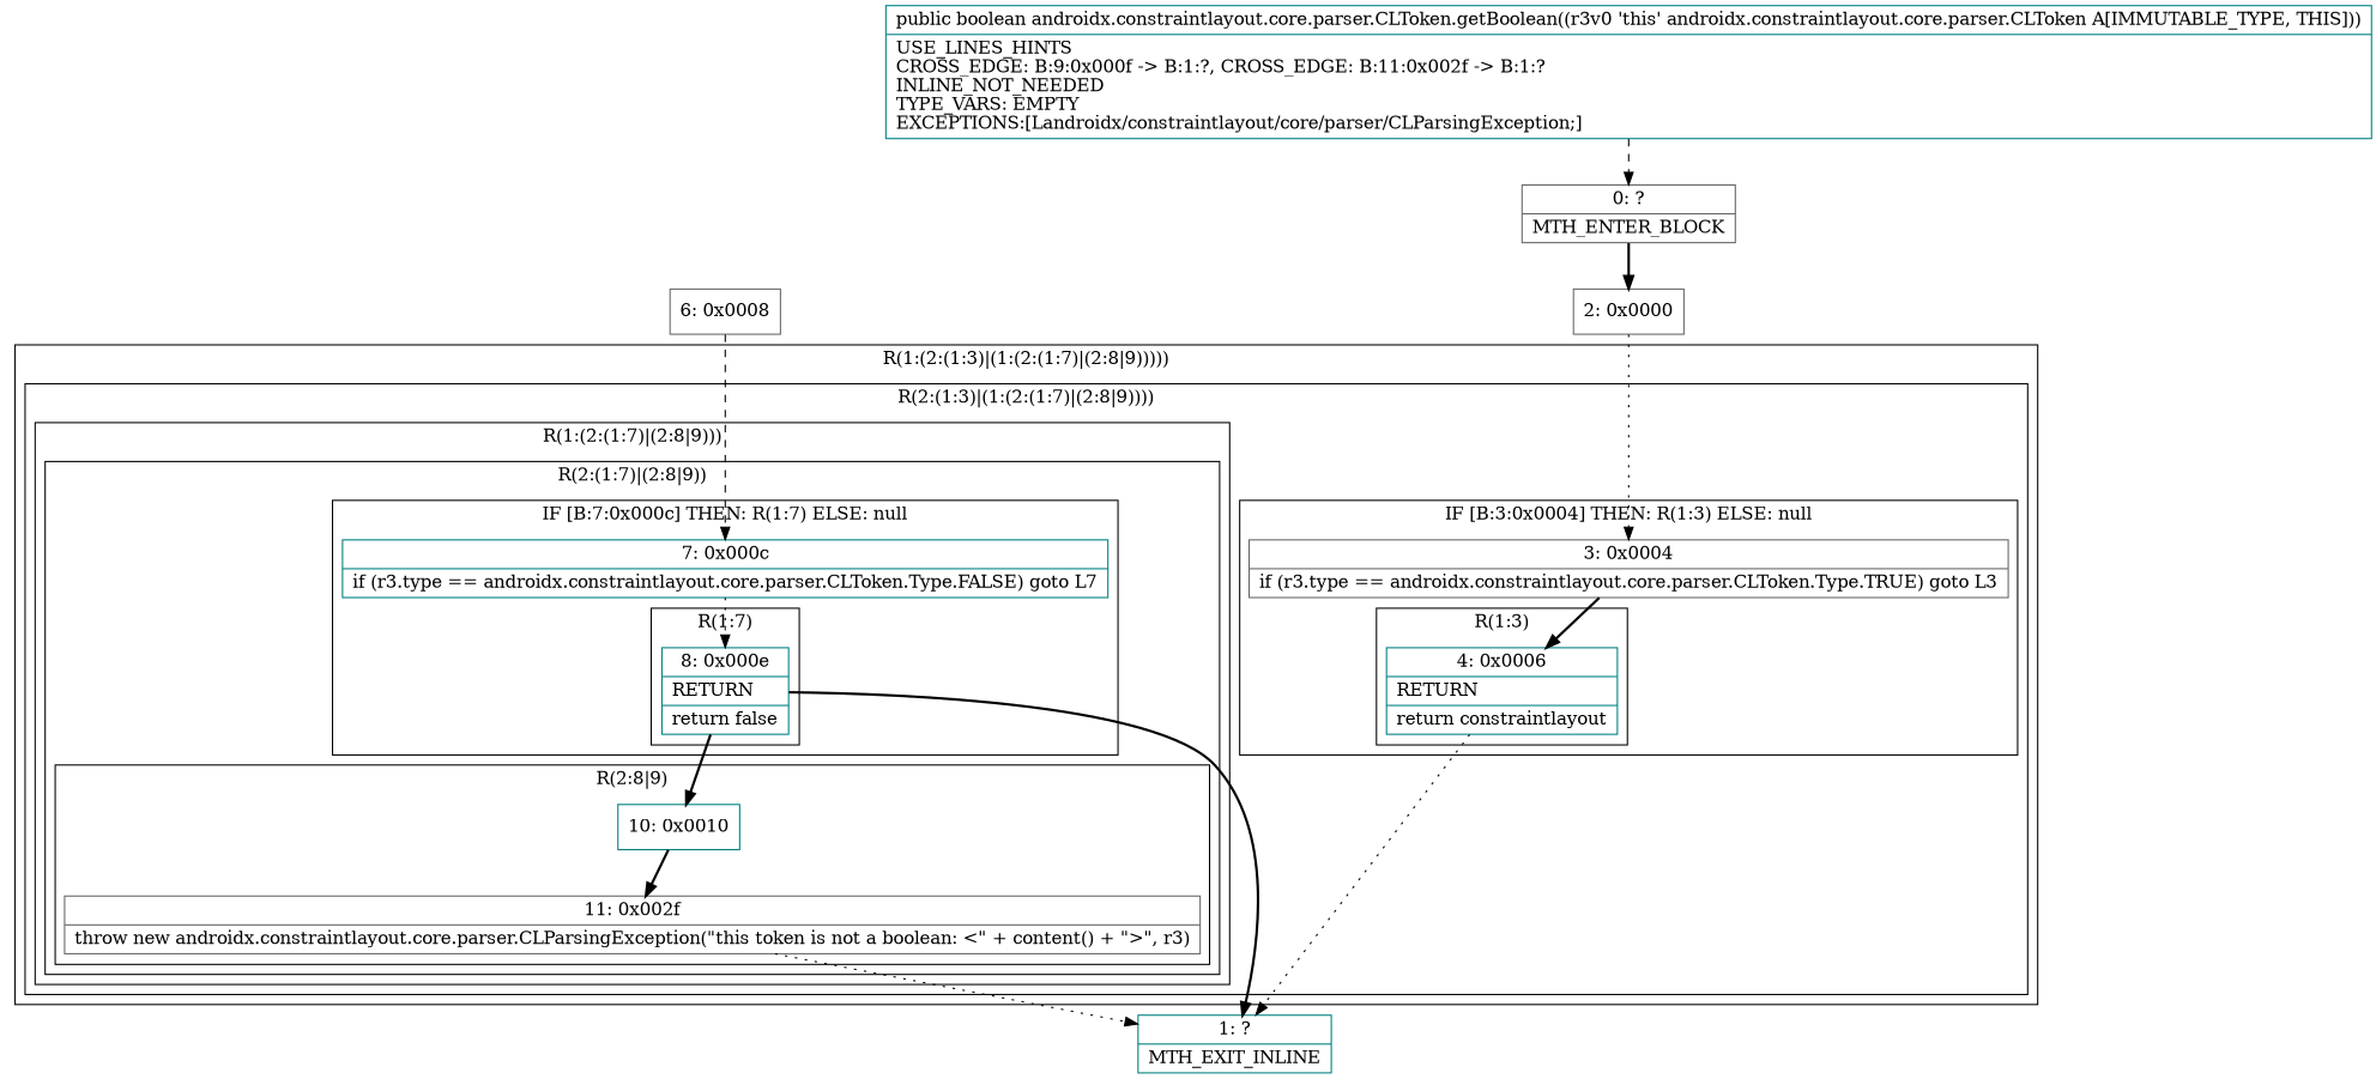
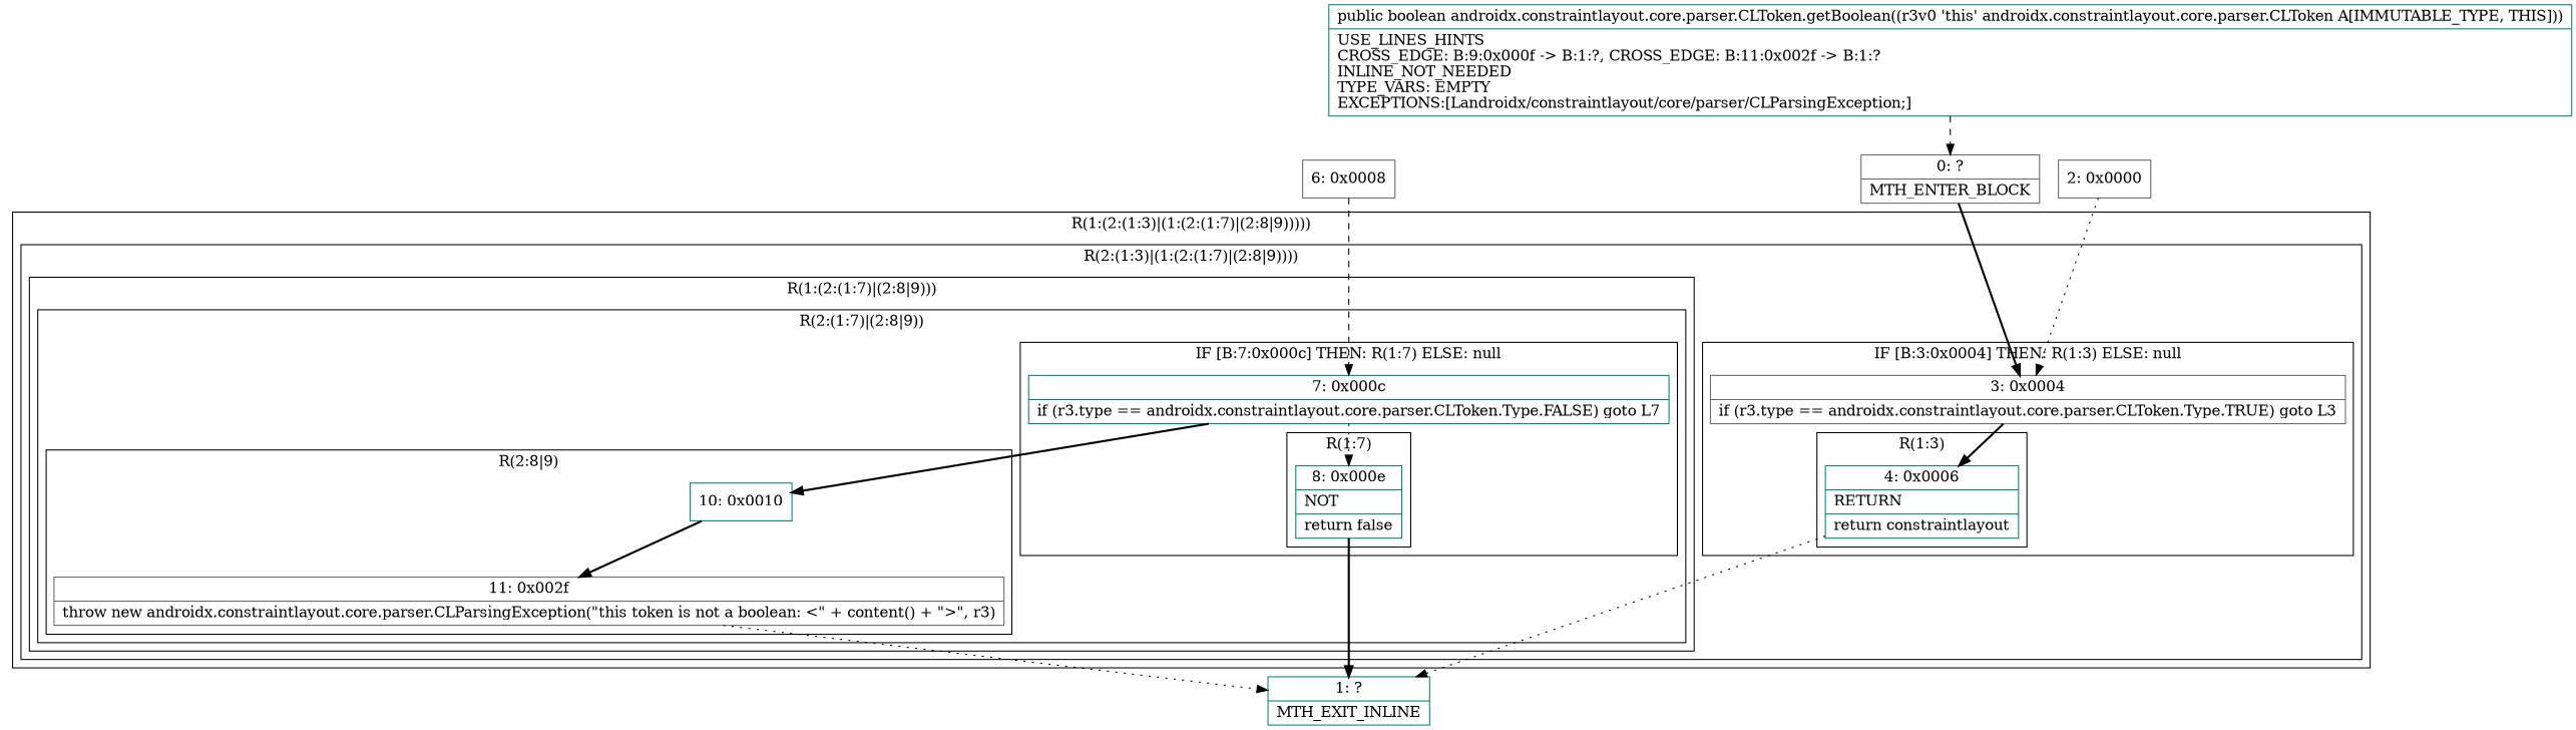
  digraph {
    node [color=teal shape=record]
    edge [style=bold]
    n1 [label="{4\:\ 0x0006|RETURN\l|return constraintlayout\l}"]
    n2 [color=gray40 label="{3\:\ 0x0004|if (r3.type == androidx.constraintlayout.core.parser.CLToken.Type.TRUE) goto L3\l}"]
-   n3 [label="{8\:\ 0x000e|RETURN\l|return false\l}"]
+   n3 [label="{8\:\ 0x000e|NOT\l|return false\l}"]
    n4 [label="{7\:\ 0x000c|if (r3.type == androidx.constraintlayout.core.parser.CLToken.Type.FALSE) goto L7\l}"]
    n5 [label="{10\:\ 0x0010}"]
    n6 [color=gray40 label="{11\:\ 0x002f|throw new androidx.constraintlayout.core.parser.CLParsingException(\"this token is not a boolean: \<\" + content() + \"\>\", r3)\l}"]
    n7 [label="{1\:\ ?|MTH_EXIT_INLINE\l}"]
    n8 [color=gray40 label="{6\:\ 0x0008}"]
    n9 [color=gray40 label="{0\:\ ?|MTH_ENTER_BLOCK\l}"]
    n10 [color=gray40 label="{2\:\ 0x0000}"]
    n11 [label="{public boolean androidx.constraintlayout.core.parser.CLToken.getBoolean((r3v0 'this' androidx.constraintlayout.core.parser.CLToken A[IMMUTABLE_TYPE, THIS]))  | USE_LINES_HINTS\lCROSS_EDGE: B:9:0x000f \-\> B:1:?, CROSS_EDGE: B:11:0x002f \-\> B:1:?\lINLINE_NOT_NEEDED\lTYPE_VARS: EMPTY\lEXCEPTIONS:[Landroidx\/constraintlayout\/core\/parser\/CLParsingException;]\l}"]
    subgraph cluster_1 {
      label="R(1:(2:(1:3)|(1:(2:(1:7)|(2:8|9)))))"
      subgraph cluster_2 {
        label="R(2:(1:3)|(1:(2:(1:7)|(2:8|9))))"
        subgraph cluster_3 {
          label="IF [B:3:0x0004] THEN: R(1:3) ELSE: null"
          n2
          subgraph cluster_4 {
            label="R(1:3)"
            n1
          }
        }
        subgraph cluster_5 {
          label="R(1:(2:(1:7)|(2:8|9)))"
          subgraph cluster_6 {
            label="R(2:(1:7)|(2:8|9))"
            subgraph cluster_7 {
              label="IF [B:7:0x000c] THEN: R(1:7) ELSE: null"
              n4
              subgraph cluster_8 {
                label="R(1:7)"
                n3
              }
            }
            subgraph cluster_9 {
              label="R(2:8|9)"
              n5
              n6
            }
          }
        }
      }
    }
    n1 -> n7 [style=dotted]
    n2 -> n1
    n3 -> n7
    n4 -> n3 [style=dotted]
-   n3 -> n5
+   n4 -> n5
    n5 -> n6
    n6 -> n7 [style=dotted]
    n8 -> n4 [style=dashed]
-   n9 -> n10
+   n9 -> n2
    n10 -> n2 [style=dotted]
    n11 -> n9 [style=dashed]
  }
